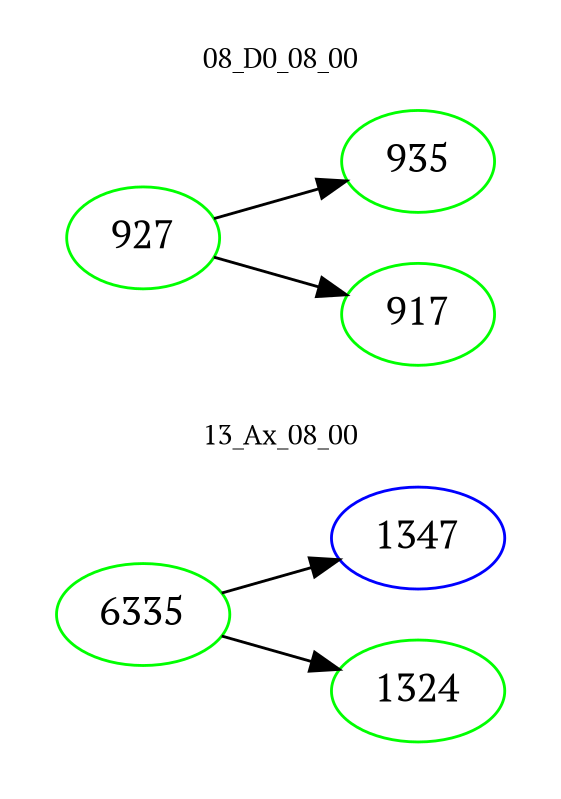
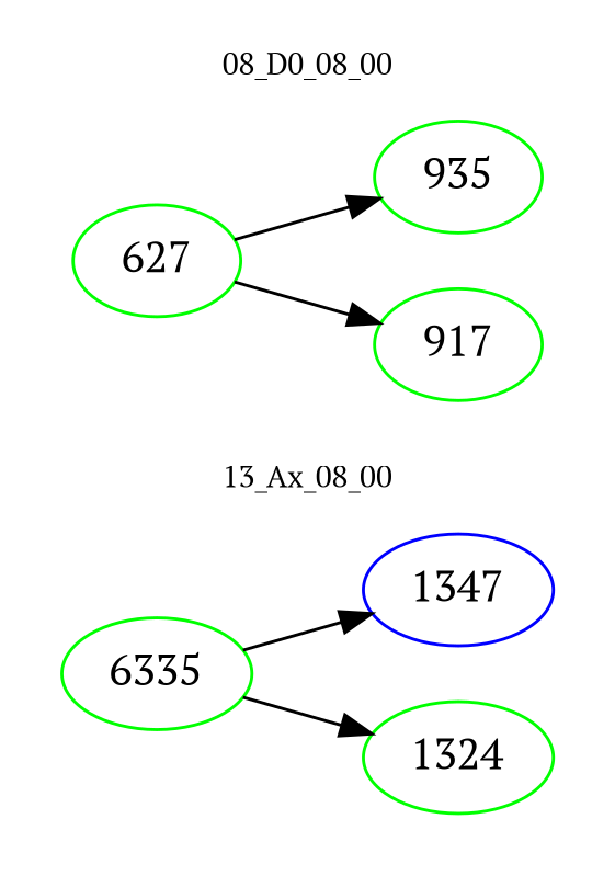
  digraph {
    fontname="PT Serif"
    rankdir=LR
    node [color=green fontname="PT Serif"]
    edge [color=black fontname="PT Serif"]
    n1 [label=6335]
    n2 [label=1324]
    n3 [color=blue label=1347]
-   n4 [label=927]
+   n4 [label=627]
    n5 [label=917]
    n6 [label=935]
    subgraph cluster_1 {
      color=white
      fontsize=10
      label="13_Ax_08_00"
      n1
      n2
      n3
    }
    subgraph cluster_2 {
      color=white
      fontsize=10
      label="08_D0_08_00"
      n4
      n5
      n6
    }
    n1 -> n2
    n1 -> n3
    n4 -> n5
    n4 -> n6
  }
